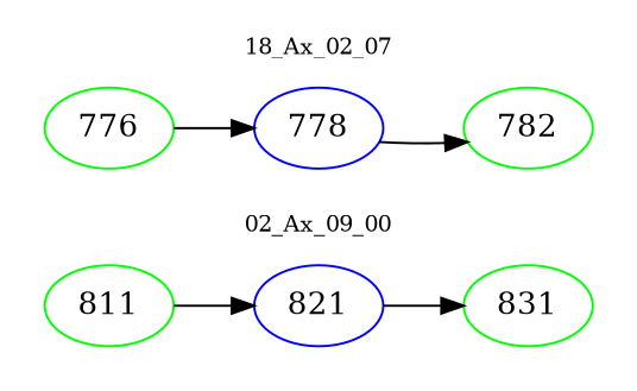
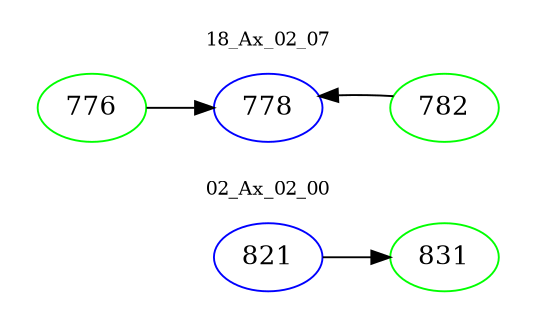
  digraph {
    rankdir=LR
    node [color=green]
    edge [color=black]
-   n1 [label=811]
    n2 [color=blue label=821]
    n3 [label=831]
    n4 [label=776]
    n5 [color=blue label=778]
    n6 [label=782]
    subgraph cluster_1 {
      color=white
      fontsize=10
-     label="02_Ax_09_00"
-     n1
+     label="02_Ax_02_00"
      n2
      n3
    }
    subgraph cluster_2 {
      color=white
      fontsize=10
      label="18_Ax_02_07"
      n4
      n5
      n6
    }
-   n1 -> n2
    n2 -> n3
    n4 -> n5
-   n5 -> n6
+   n6 -> n5
  }
